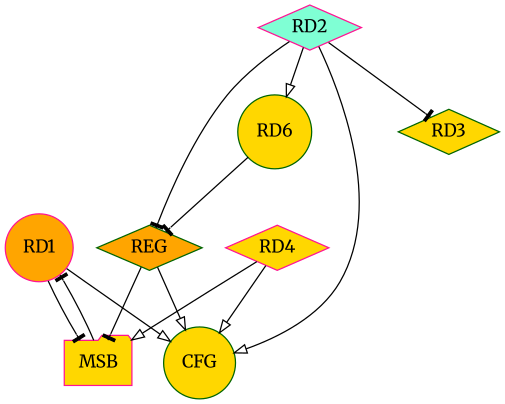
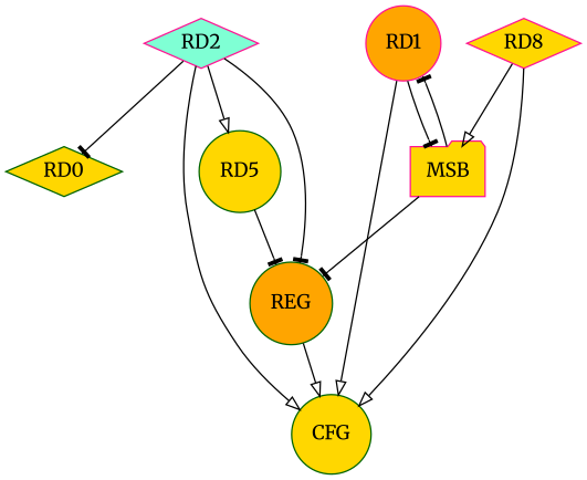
  strict digraph {
    fontname=Merriweather
    node [color=deeppink fillcolor=gold fontname=Merriweather shape=diamond style=filled]
    edge [arrowhead=tee fontname=Merriweather]
    n1 [fillcolor=orange label=RD1 shape=circle]
    n2 [label=MSB shape=folder]
    n3 [color=darkgreen label=CFG shape=circle]
-   n4 [color=darkgreen fillcolor=orange label=REG]
+   n4 [color=darkgreen fillcolor=orange label=REG shape=circle]
    n5 [fillcolor=aquamarine label=RD2]
-   n6 [color=darkgreen label=RD3]
-   n7 [color=darkgreen label=RD6 shape=circle]
-   n8 [label=RD4]
+   n6 [color=darkgreen label=RD0]
+   n7 [color=darkgreen label=RD5 shape=circle]
+   n8 [label=RD8]
    n1 -> n2
    n1 -> n3 [arrowhead=onormal]
    n2 -> n1
-   n4 -> n2
+   n2 -> n4
    n4 -> n3 [arrowhead=onormal]
    n5 -> n3 [arrowhead=onormal]
    n5 -> n4
    n5 -> n6
    n5 -> n7 [arrowhead=onormal]
    n7 -> n4
    n8 -> n2 [arrowhead=onormal]
    n8 -> n3 [arrowhead=onormal]
  }
